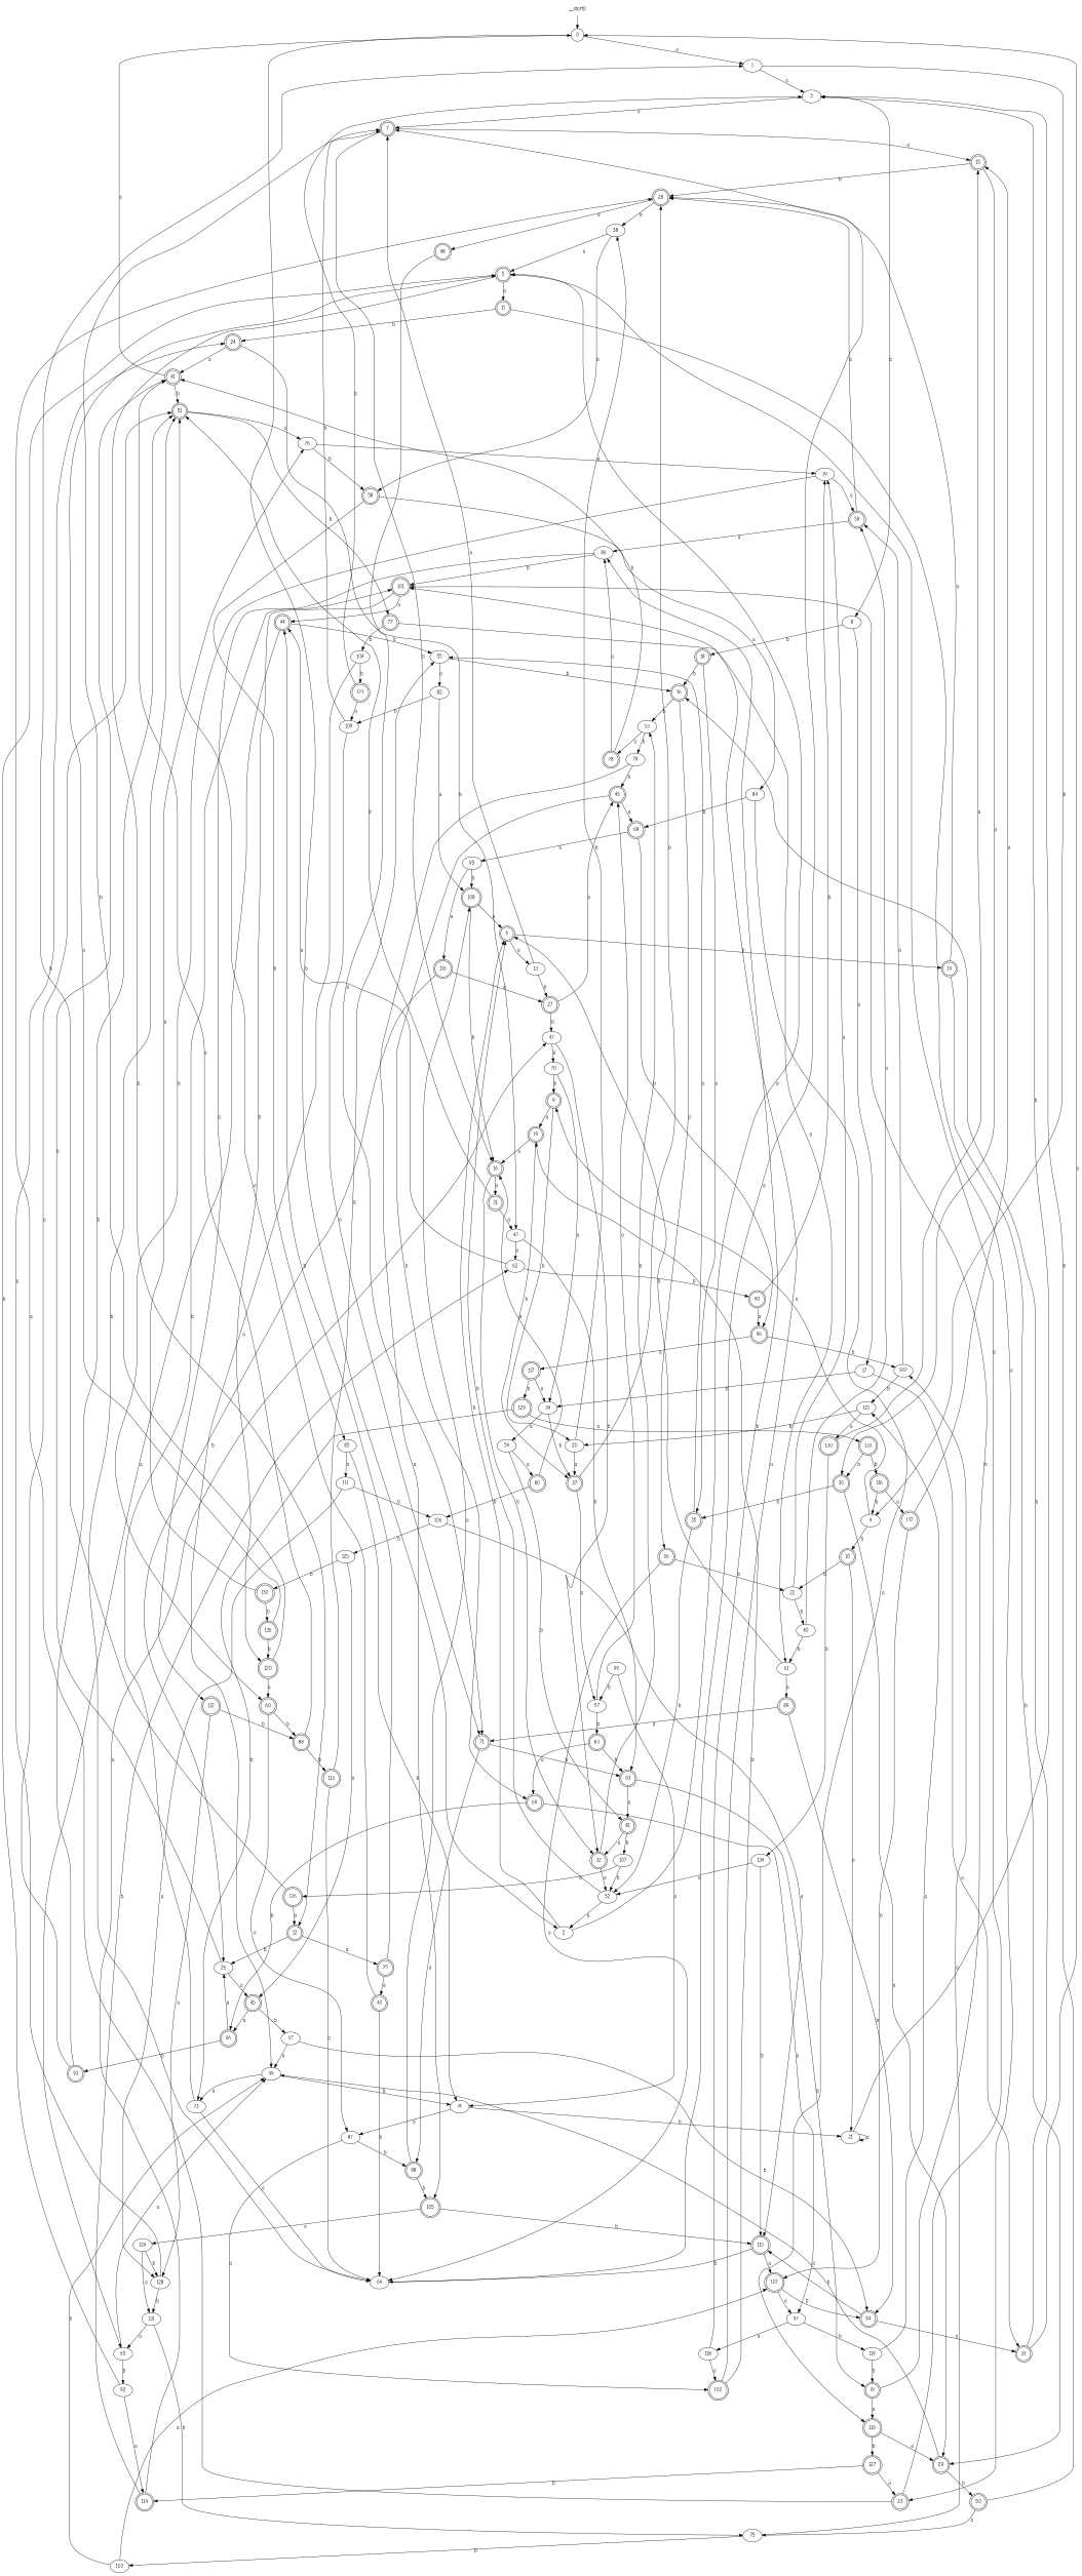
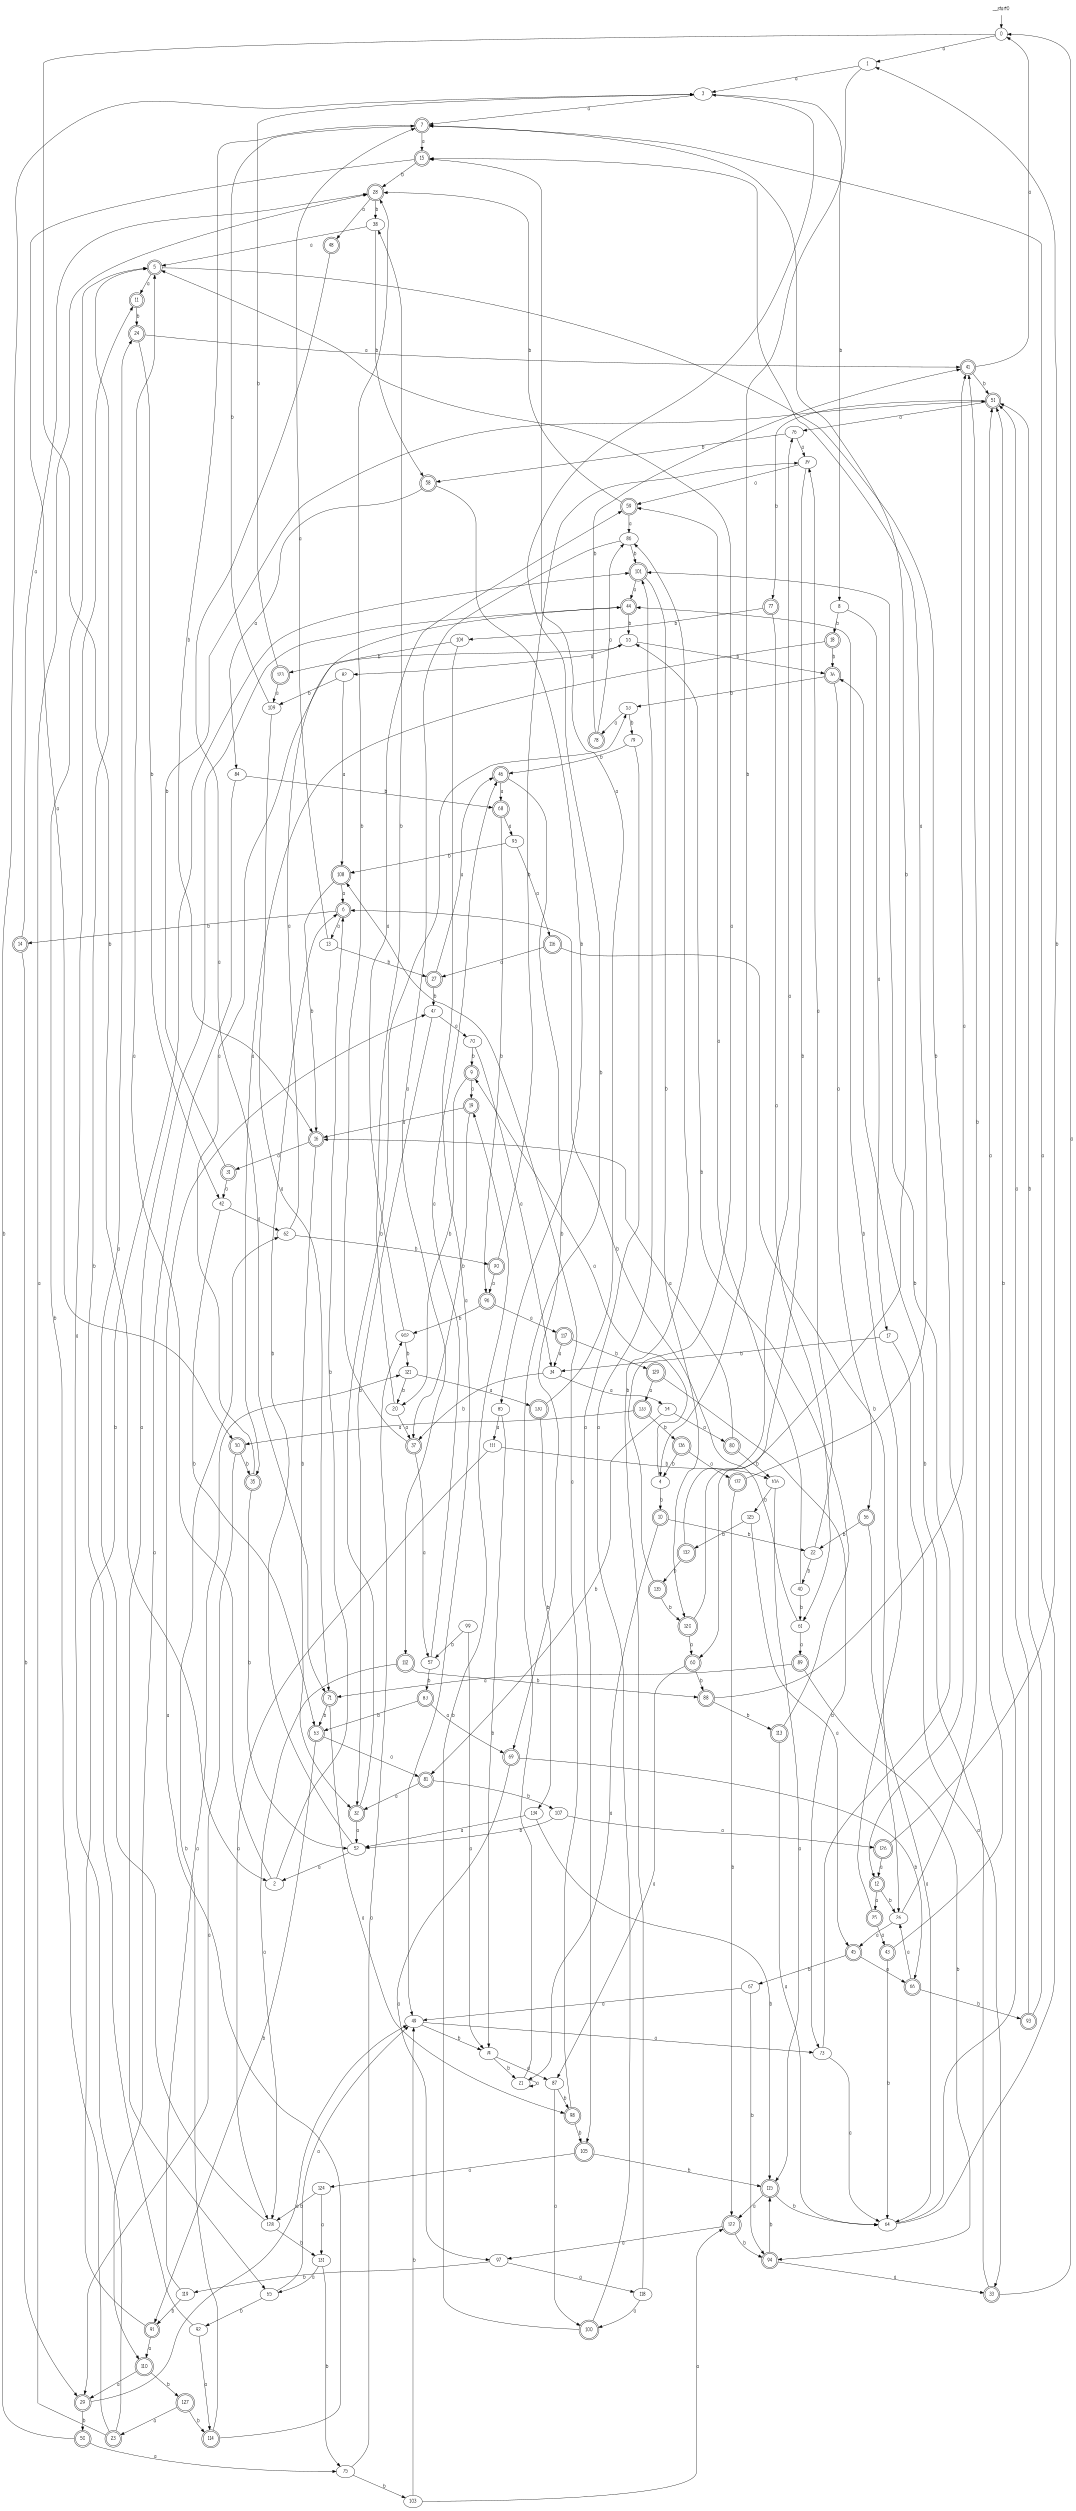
  digraph {
    fontname="Comic Neue"
    node [fontname="Comic Neue" shape=doublecircle]
    edge [fontname="Comic Neue"]
    __start0 [shape=none]
    0 [shape=circle]
    1 [shape=""]
    2 [shape=""]
    3 [shape=""]
    4 [shape=""]
    5
    6
    7
    8 [shape=""]
    9
    10
    11
    12
    13 [shape=ellipse]
    14
    15
    16
    17 [shape=""]
    18
    19
    20 [shape=""]
    21 [shape=""]
    22 [shape=""]
    23
    24
    25
    26 [shape=""]
    27
    28
    29
    30
    31
    32
    33
    34 [shape=""]
    35
    36
    37
    38 [shape=""]
    39 [shape=""]
    40 [shape=""]
    41
    42 [shape=""]
    43
    44
    45
    46
    47 [shape=""]
    48
    49 [shape=""]
    50
    51
    52 [shape=""]
    53 [shape=""]
    54 [shape=""]
    55 [shape=""]
    56
    57 [shape=""]
    58
    59
    60
    61 [shape=""]
    62 [shape=""]
    63
    64 [shape=""]
    65 [shape=""]
    66
    67 [shape=ellipse]
    68
    69
    70 [shape=""]
    71
    73 [shape=""]
    74 [shape=""]
    75 [shape=""]
    76 [shape=""]
    77
    78
    79 [shape=""]
    80
    81
    82 [shape=""]
    83
    84 [shape=""]
    85 [shape=""]
    86 [shape=""]
    87 [shape=""]
    88
    89
    90
    91
    92 [shape=""]
    93
    94
    95 [shape=""]
    96
    97 [shape=""]
    98
    101
    n101 [label=902 shape=""]
    103 [shape=""]
    104 [shape=""]
    105
    106 [shape=""]
    107 [shape=""]
    108
    109 [shape=""]
    110
    111 [shape=""]
    112
    100
    113
    114
    115
    116
    117
    118 [shape=""]
    119 [shape=""]
    99 [shape=""]
    120
    121 [shape=""]
    122
    123
    124 [shape=""]
    125 [shape=""]
    126
    127
    128 [shape=""]
    129
    130
    131 [shape=""]
    132
    133
    134 [shape=""]
    135
    136
    137
    __start0 -> 0
    0 -> 1 [label=a]
    0 -> 2 [label=b]
    1 -> 3 [label=a]
    1 -> 4 [label=b]
    2 -> 5 [label=a]
    2 -> 6 [label=b]
    3 -> 7 [label=a]
    3 -> 8 [label=b]
    4 -> 9 [label=a]
    4 -> 10 [label=b]
    5 -> 11 [label=a]
    5 -> 12 [label=b]
    6 -> 13 [label=a]
    6 -> 14 [label=b]
    7 -> 15 [label=a]
    7 -> 16 [label=b]
    8 -> 17 [label=a]
    8 -> 18 [label=b]
    9 -> 19 [label=a]
    9 -> 20 [label=b]
    10 -> 21 [label=a]
    10 -> 22 [label=b]
-   11 -> 23 [label=a]
+   23 -> 11 [label=a]
    11 -> 24 [label=b]
    12 -> 25 [label=a]
    12 -> 26 [label=b]
    13 -> 7 [label=a]
    13 -> 27 [label=b]
    14 -> 28 [label=a]
    14 -> 29 [label=b]
    15 -> 28 [label=b]
    15 -> 30 [label=a]
    16 -> 31 [label=a]
    16 -> 32 [label=b]
    17 -> 33 [label=a]
    17 -> 34 [label=b]
    18 -> 35 [label=a]
    18 -> 36 [label=b]
    19 -> 16 [label=a]
    19 -> 37 [label=b]
    20 -> 37 [label=a]
    20 -> 38 [label=b]
    21 -> 3 [label=b]
    21 -> 21 [label=a]
    22 -> 39 [label=a]
    22 -> 40 [label=b]
    23 -> 5 [label=b]
    23 -> 28 [label=a]
    24 -> 41 [label=a]
    24 -> 42 [label=b]
    25 -> 43 [label=a]
    25 -> 44 [label=b]
    26 -> 41 [label=b]
    26 -> 45 [label=a]
    27 -> 46 [label=a]
    27 -> 47 [label=b]
    28 -> 38 [label=b]
    28 -> 48 [label=a]
    29 -> 49 [label=a]
    29 -> 50 [label=b]
    30 -> 29 [label=a]
    30 -> 35 [label=b]
    31 -> 42 [label=a]
    31 -> 51 [label=b]
    32 -> 52 [label=a]
    32 -> 53 [label=b]
    33 -> 0 [label=a]
    33 -> 36 [label=b]
    34 -> 37 [label=b]
    34 -> 54 [label=a]
    35 -> 52 [label=b]
    35 -> 55 [label=a]
    36 -> 53 [label=b]
    36 -> 56 [label=a]
    37 -> 28 [label=b]
    37 -> 57 [label=a]
    38 -> 5 [label=a]
    38 -> 58 [label=b]
    39 -> 59 [label=a]
    39 -> 60 [label=b]
    40 -> 59 [label=a]
    40 -> 61 [label=b]
    41 -> 0 [label=a]
    41 -> 51 [label=b]
    42 -> 62 [label=a]
    42 -> 63 [label=b]
    43 -> 51 [label=a]
    43 -> 64 [label=b]
    44 -> 55 [label=b]
    44 -> 65 [label=a]
    45 -> 66 [label=a]
    45 -> 67 [label=b]
    46 -> 68 [label=a]
    46 -> 69 [label=b]
    47 -> 32 [label=b]
    47 -> 70 [label=a]
    48 -> 71 [label=a]
    49 -> 73 [label=a]
    49 -> 74 [label=b]
    50 -> 3 [label=b]
    50 -> 75 [label=a]
    51 -> 76 [label=a]
    51 -> 77 [label=b]
    52 -> 2 [label=a]
    52 -> 6 [label=b]
    53 -> 78 [label=a]
    53 -> 79 [label=b]
    54 -> 80 [label=a]
    54 -> 81 [label=b]
    55 -> 36 [label=b]
    55 -> 82 [label=a]
    56 -> 22 [label=b]
    56 -> 64 [label=a]
    57 -> 46 [label=a]
    57 -> 83 [label=b]
    58 -> 84 [label=a]
    58 -> 85 [label=b]
    59 -> 28 [label=b]
    59 -> 86 [label=a]
    60 -> 87 [label=a]
    60 -> 88 [label=b]
    61 -> 6 [label=b]
    61 -> 89 [label=a]
    62 -> 44 [label=a]
    62 -> 90 [label=b]
    63 -> 81 [label=a]
    63 -> 91 [label=b]
    64 -> 7 [label=a]
    64 -> 51 [label=b]
    65 -> 49 [label=a]
    65 -> 92 [label=b]
    66 -> 26 [label=a]
    66 -> 93 [label=b]
    67 -> 49 [label=a]
    67 -> 94 [label=b]
    68 -> 95 [label=a]
    68 -> 96 [label=b]
    69 -> 66 [label=b]
    69 -> 97 [label=a]
    70 -> 9 [label=b]
    70 -> 34 [label=a]
    71 -> 63 [label=b]
    71 -> 98 [label=a]
    73 -> 64 [label=a]
    73 -> 101 [label=b]
    74 -> 21 [label=b]
    74 -> 87 [label=a]
    75 -> n101 [label=a]
    75 -> 103 [label=b]
    76 -> 39 [label=a]
    76 -> 58 [label=b]
    77 -> 61 [label=a]
    77 -> 104 [label=b]
    78 -> 41 [label=b]
    78 -> 86 [label=a]
    79 -> 46 [label=b]
    79 -> 105 [label=a]
    80 -> 16 [label=a]
    80 -> 106 [label=b]
    81 -> 32 [label=a]
    81 -> 107 [label=b]
    82 -> 108 [label=a]
    82 -> 109 [label=b]
    83 -> 63 [label=b]
    83 -> 69 [label=a]
    84 -> 68 [label=b]
    84 -> 110 [label=a]
    85 -> 74 [label=b]
    85 -> 111 [label=a]
    86 -> 101 [label=b]
    86 -> 112 [label=a]
    87 -> 98 [label=b]
    87 -> 100 [label=a]
    88 -> 41 [label=a]
    88 -> 113 [label=b]
    89 -> 71 [label=a]
    89 -> 94 [label=b]
    90 -> 39 [label=b]
    90 -> 96 [label=a]
    91 -> 101 [label=b]
    91 -> 110 [label=a]
    92 -> 5 [label=b]
    92 -> 114 [label=a]
    93 -> 51 [label=a]
    93 -> 51 [label=b]
    94 -> 33 [label=a]
    94 -> 115 [label=b]
    95 -> 108 [label=b]
    95 -> 116 [label=a]
    96 -> n101 [label=b]
    96 -> 117 [label=a]
    97 -> 118 [label=a]
    97 -> 119 [label=b]
    98 -> 105 [label=b]
    98 -> 108 [label=a]
    101 -> 44 [label=a]
    101 -> 120 [label=b]
    n101 -> 59 [label=a]
    n101 -> 121 [label=b]
    103 -> 49 [label=b]
    103 -> 122 [label=a]
    104 -> 49 [label=a]
    104 -> 123 [label=b]
    105 -> 115 [label=b]
    105 -> 124 [label=a]
    106 -> 115 [label=a]
    106 -> 125 [label=b]
    107 -> 52 [label=b]
    107 -> 126 [label=a]
    108 -> 6 [label=a]
    108 -> 16 [label=b]
    109 -> 7 [label=b]
    109 -> 71 [label=a]
    110 -> 29 [label=a]
    110 -> 127 [label=b]
    111 -> 106 [label=b]
    111 -> 128 [label=a]
    112 -> 88 [label=b]
    112 -> 128 [label=a]
    100 -> 19 [label=b]
    100 -> 101 [label=a]
    113 -> 55 [label=b]
    113 -> 64 [label=a]
    114 -> 47 [label=a]
    114 -> 62 [label=b]
    115 -> 64 [label=b]
    115 -> 122 [label=a]
    116 -> 26 [label=b]
    116 -> 27 [label=a]
    117 -> 34 [label=a]
    117 -> 129 [label=b]
    118 -> 86 [label=b]
    118 -> 100 [label=a]
    119 -> 91 [label=b]
    119 -> 121 [label=a]
    99 -> 57 [label=b]
    99 -> 74 [label=a]
    120 -> 7 [label=b]
    120 -> 60 [label=a]
    121 -> 20 [label=b]
    121 -> 130 [label=a]
    122 -> 94 [label=b]
    122 -> 97 [label=a]
    123 -> 3 [label=b]
    123 -> 109 [label=a]
    124 -> 128 [label=b]
    124 -> 131 [label=a]
    125 -> 45 [label=a]
    125 -> 132 [label=b]
    126 -> 1 [label=b]
    126 -> 12 [label=a]
    127 -> 23 [label=a]
    127 -> 114 [label=b]
    128 -> 24 [label=a]
    128 -> 131 [label=b]
    129 -> 73 [label=b]
    129 -> 133 [label=a]
    130 -> 15 [label=a]
    130 -> 134 [label=b]
    131 -> 65 [label=a]
    131 -> 75 [label=b]
    132 -> 76 [label=a]
    132 -> 135 [label=b]
    133 -> 30 [label=a]
    133 -> 136 [label=b]
    134 -> 52 [label=a]
    134 -> 115 [label=b]
    135 -> 5 [label=a]
    135 -> 120 [label=b]
    136 -> 4 [label=b]
    136 -> 137 [label=a]
    137 -> 15 [label=a]
    137 -> 122 [label=b]
  }
